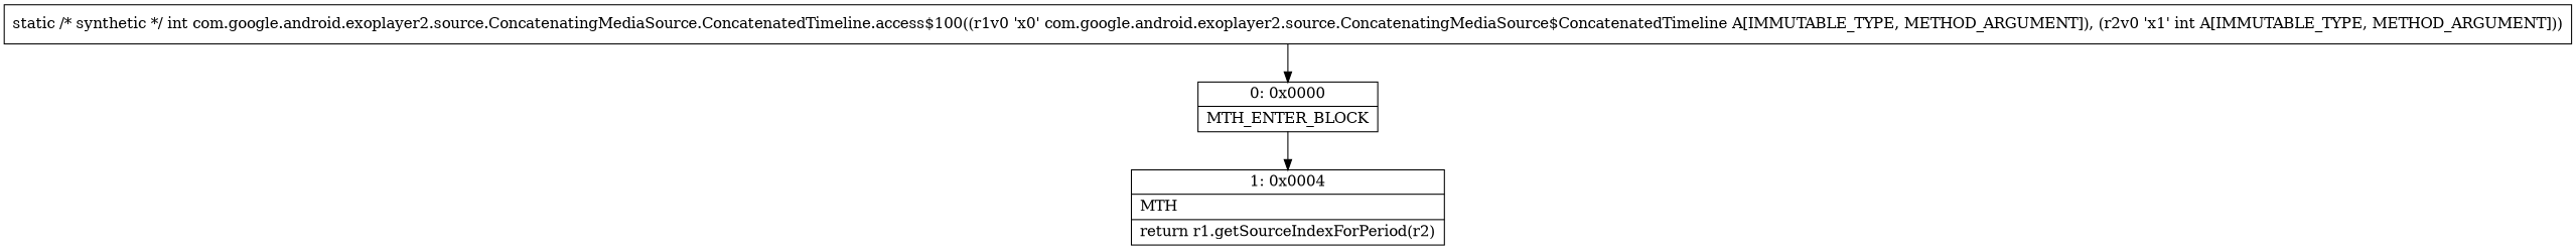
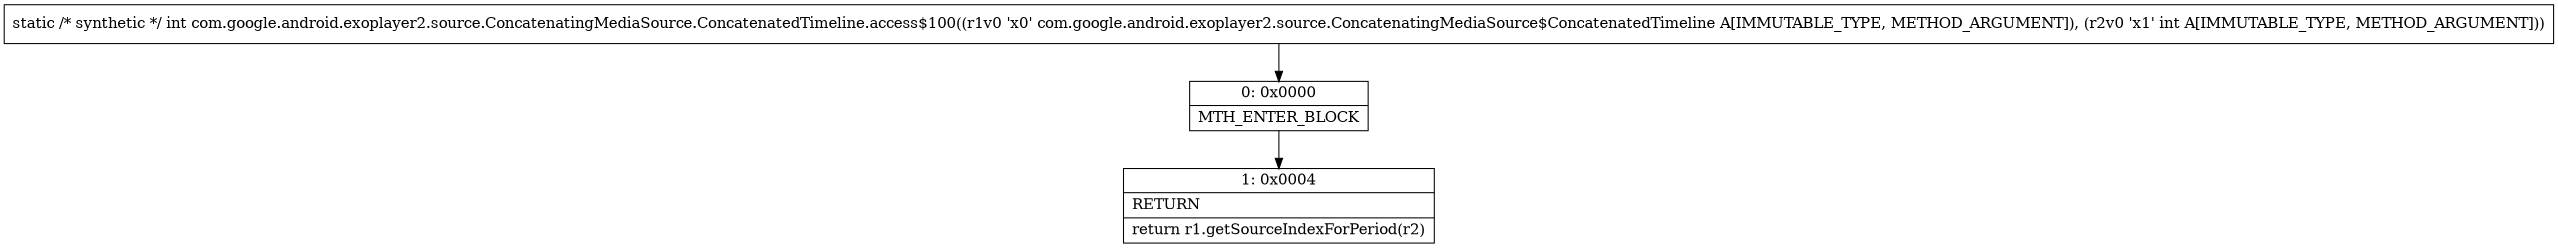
  digraph {
    node [shape=record]
    n1 [label="{0\:\ 0x0000|MTH_ENTER_BLOCK\l}"]
-   n2 [label="{1\:\ 0x0004|MTH\l|return r1.getSourceIndexForPeriod(r2)\l}"]
+   n2 [label="{1\:\ 0x0004|RETURN\l|return r1.getSourceIndexForPeriod(r2)\l}"]
    n3 [label="{static \/* synthetic *\/ int com.google.android.exoplayer2.source.ConcatenatingMediaSource.ConcatenatedTimeline.access$100((r1v0 'x0' com.google.android.exoplayer2.source.ConcatenatingMediaSource$ConcatenatedTimeline A[IMMUTABLE_TYPE, METHOD_ARGUMENT]), (r2v0 'x1' int A[IMMUTABLE_TYPE, METHOD_ARGUMENT])) }"]
    n1 -> n2
    n3 -> n1
  }
